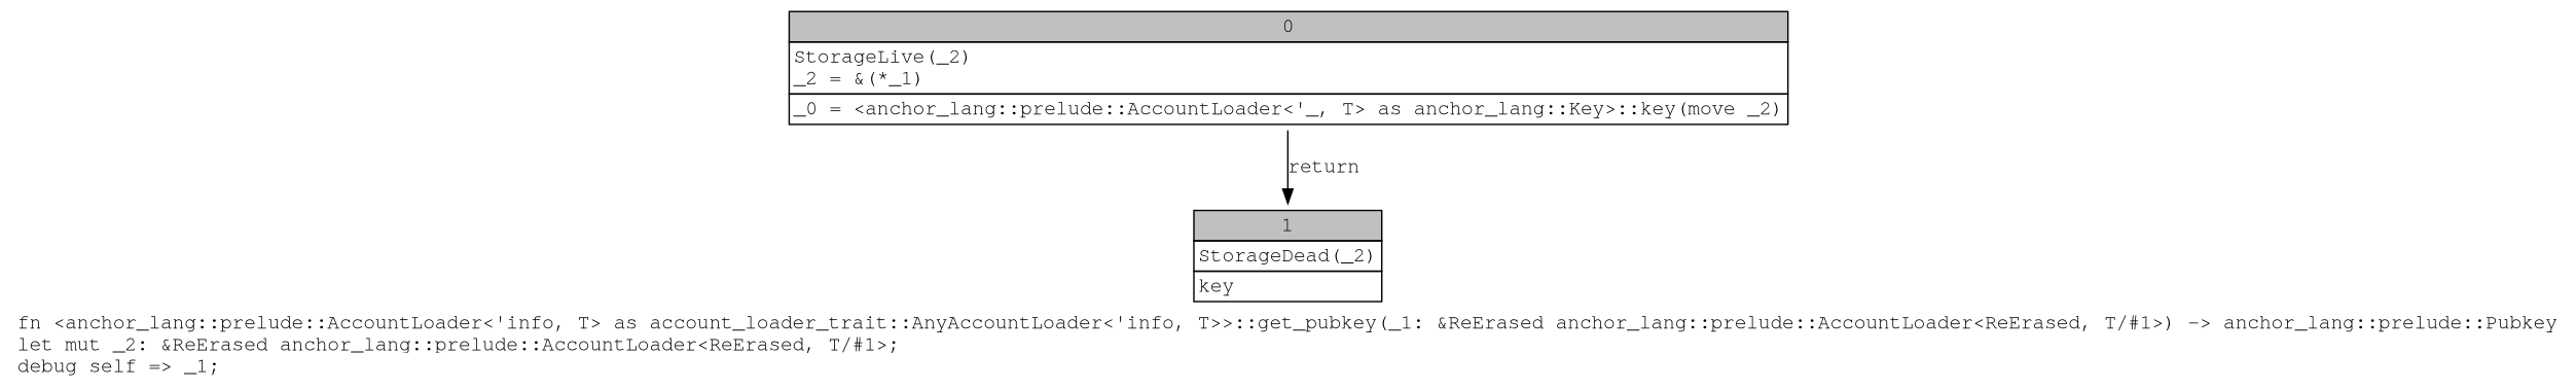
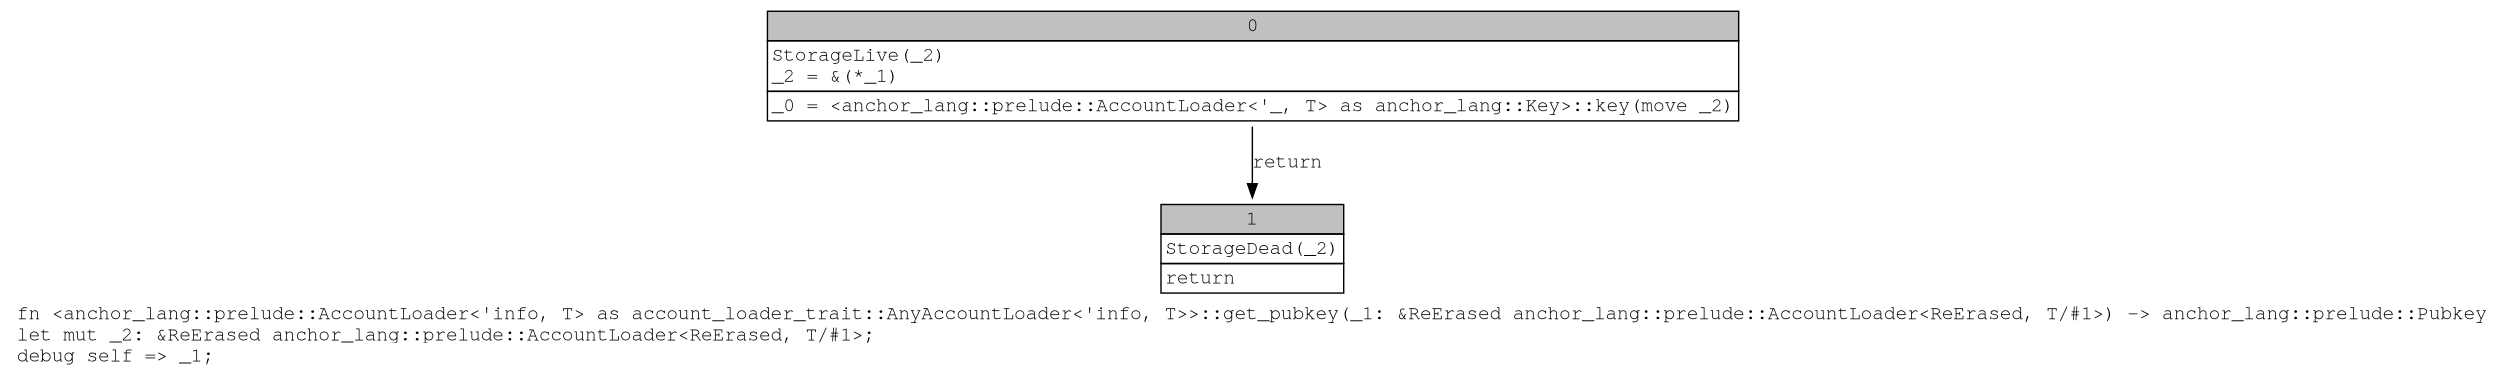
  digraph {
    fontname="Courier, monospace"
    label=<fn &lt;anchor_lang::prelude::AccountLoader&lt;'info, T&gt; as account_loader_trait::AnyAccountLoader&lt;'info, T&gt;&gt;::get_pubkey(_1: &amp;ReErased anchor_lang::prelude::AccountLoader&lt;ReErased, T/#1&gt;) -&gt; anchor_lang::prelude::Pubkey<br align="left"/>let mut _2: &amp;ReErased anchor_lang::prelude::AccountLoader&lt;ReErased, T/#1&gt;;<br align="left"/>debug self =&gt; _1;<br align="left"/>>
    node [fontname="Courier, monospace" shape=none]
    n1 [label=<<table border="0" cellborder="1" cellspacing="0"><tr><td bgcolor="gray" align="center" colspan="1">0</td></tr><tr><td align="left" balign="left">StorageLive(_2)<br/>_2 = &amp;(*_1)<br/></td></tr><tr><td align="left">_0 = &lt;anchor_lang::prelude::AccountLoader&lt;'_, T&gt; as anchor_lang::Key&gt;::key(move _2)</td></tr></table>>]
-   n2 [label=<<table border="0" cellborder="1" cellspacing="0"><tr><td bgcolor="gray" align="center" colspan="1">1</td></tr><tr><td align="left" balign="left">StorageDead(_2)<br/></td></tr><tr><td align="left">key</td></tr></table>>]
+   n2 [label=<<table border="0" cellborder="1" cellspacing="0"><tr><td bgcolor="gray" align="center" colspan="1">1</td></tr><tr><td align="left" balign="left">StorageDead(_2)<br/></td></tr><tr><td align="left">return</td></tr></table>>]
    n1 -> n2 [fontname="Courier, monospace" label=return]
  }
